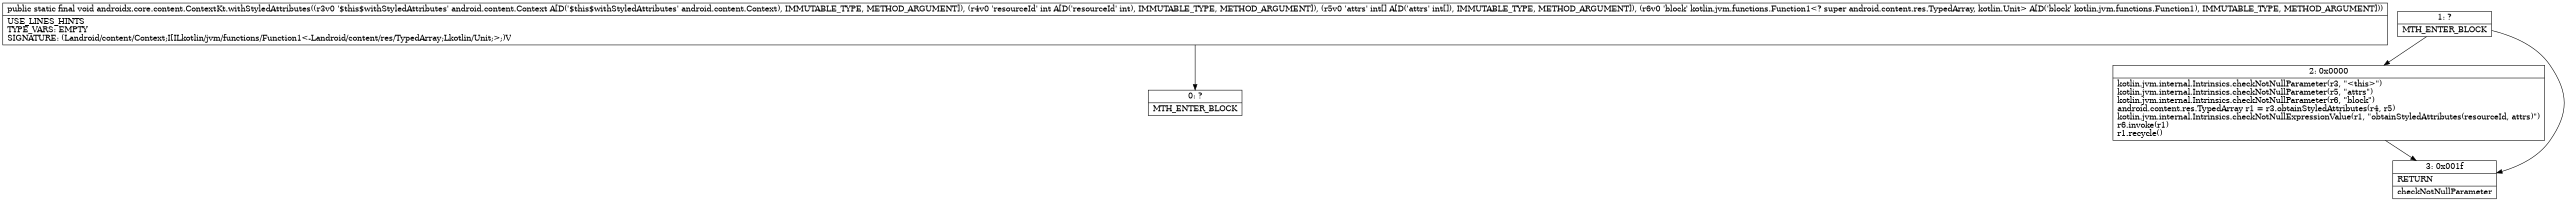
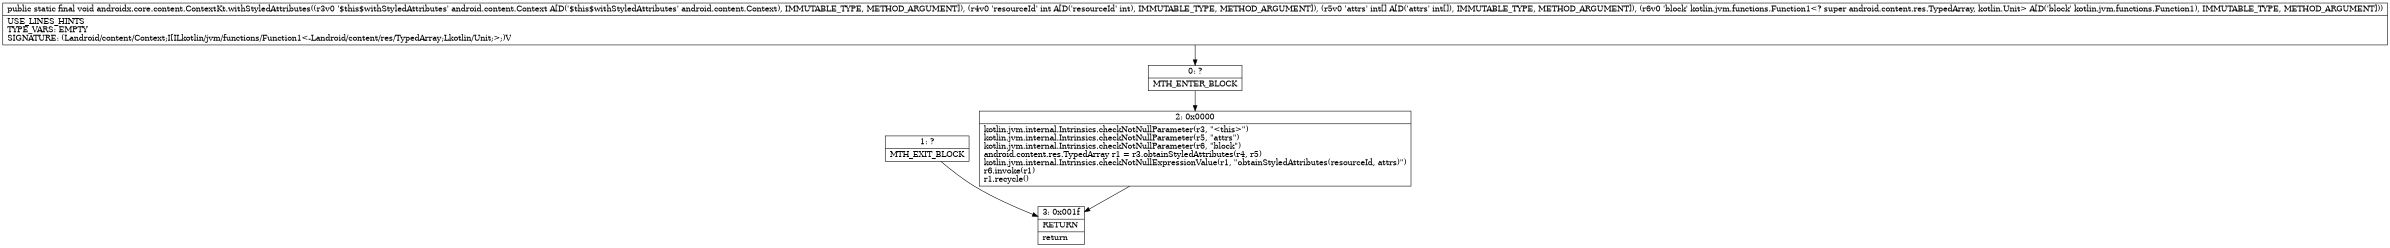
  digraph {
    node [shape=record]
    n1 [label="{0\:\ ?|MTH_ENTER_BLOCK\l}"]
    n2 [label="{2\:\ 0x0000|kotlin.jvm.internal.Intrinsics.checkNotNullParameter(r3, \"\<this\>\")\lkotlin.jvm.internal.Intrinsics.checkNotNullParameter(r5, \"attrs\")\lkotlin.jvm.internal.Intrinsics.checkNotNullParameter(r6, \"block\")\landroid.content.res.TypedArray r1 = r3.obtainStyledAttributes(r4, r5)\lkotlin.jvm.internal.Intrinsics.checkNotNullExpressionValue(r1, \"obtainStyledAttributes(resourceId, attrs)\")\lr6.invoke(r1)\lr1.recycle()\l}"]
-   n3 [label="{3\:\ 0x001f|RETURN\l|checkNotNullParameter\l}"]
-   n4 [label="{1\:\ ?|MTH_ENTER_BLOCK\l}"]
+   n3 [label="{3\:\ 0x001f|RETURN\l|return\l}"]
+   n4 [label="{1\:\ ?|MTH_EXIT_BLOCK\l}"]
    n5 [label="{public static final void androidx.core.content.ContextKt.withStyledAttributes((r3v0 '$this$withStyledAttributes' android.content.Context A[D('$this$withStyledAttributes' android.content.Context), IMMUTABLE_TYPE, METHOD_ARGUMENT]), (r4v0 'resourceId' int A[D('resourceId' int), IMMUTABLE_TYPE, METHOD_ARGUMENT]), (r5v0 'attrs' int[] A[D('attrs' int[]), IMMUTABLE_TYPE, METHOD_ARGUMENT]), (r6v0 'block' kotlin.jvm.functions.Function1\<? super android.content.res.TypedArray, kotlin.Unit\> A[D('block' kotlin.jvm.functions.Function1), IMMUTABLE_TYPE, METHOD_ARGUMENT]))  | USE_LINES_HINTS\lTYPE_VARS: EMPTY\lSIGNATURE: (Landroid\/content\/Context;I[ILkotlin\/jvm\/functions\/Function1\<\-Landroid\/content\/res\/TypedArray;Lkotlin\/Unit;\>;)V\l}"]
-   n4 -> n2
+   n1 -> n2
    n2 -> n3
    n4 -> n3
    n5 -> n1
  }
